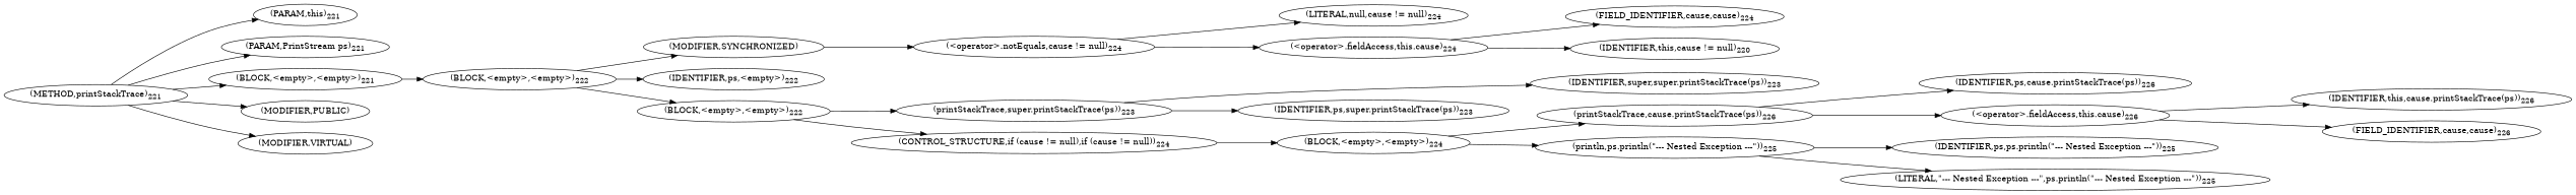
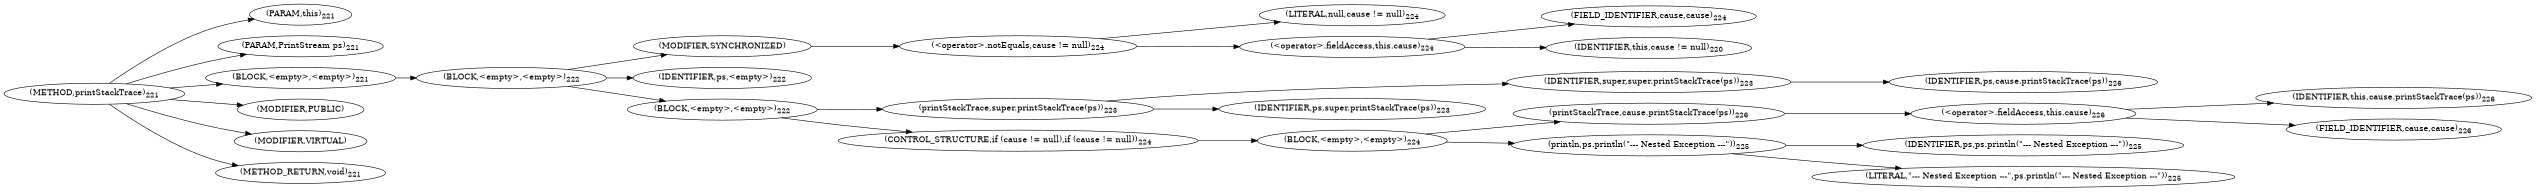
  digraph {
    rankdir=LR
    n1 [label=<(METHOD,printStackTrace)<SUB>221</SUB>>]
    n2 [label=<(PARAM,this)<SUB>221</SUB>>]
    n3 [label=<(PARAM,PrintStream ps)<SUB>221</SUB>>]
    n4 [label=<(BLOCK,&lt;empty&gt;,&lt;empty&gt;)<SUB>221</SUB>>]
    n5 [label=<(MODIFIER,PUBLIC)>]
    n6 [label=<(MODIFIER,VIRTUAL)>]
+   n7 [label=<(METHOD_RETURN,void)<SUB>221</SUB>>]
    n8 [label=<(BLOCK,&lt;empty&gt;,&lt;empty&gt;)<SUB>222</SUB>>]
    n9 [label=<(MODIFIER,SYNCHRONIZED)>]
    n10 [label=<(IDENTIFIER,ps,&lt;empty&gt;)<SUB>222</SUB>>]
    n11 [label=<(BLOCK,&lt;empty&gt;,&lt;empty&gt;)<SUB>222</SUB>>]
    n12 [label=<(&lt;operator&gt;.notEquals,cause != null)<SUB>224</SUB>>]
    n13 [label=<(printStackTrace,super.printStackTrace(ps))<SUB>223</SUB>>]
    n14 [label=<(CONTROL_STRUCTURE,if (cause != null),if (cause != null))<SUB>224</SUB>>]
    n15 [label=<(IDENTIFIER,super,super.printStackTrace(ps))<SUB>223</SUB>>]
    n16 [label=<(IDENTIFIER,ps,super.printStackTrace(ps))<SUB>223</SUB>>]
    n17 [label=<(BLOCK,&lt;empty&gt;,&lt;empty&gt;)<SUB>224</SUB>>]
    n18 [label=<(&lt;operator&gt;.fieldAccess,this.cause)<SUB>224</SUB>>]
    n19 [label=<(LITERAL,null,cause != null)<SUB>224</SUB>>]
    n20 [label=<(println,ps.println(&quot;--- Nested Exception ---&quot;))<SUB>225</SUB>>]
    n21 [label=<(printStackTrace,cause.printStackTrace(ps))<SUB>226</SUB>>]
    n22 [label=<(IDENTIFIER,this,cause != null)<SUB>220</SUB>>]
    n23 [label=<(FIELD_IDENTIFIER,cause,cause)<SUB>224</SUB>>]
    n24 [label=<(IDENTIFIER,ps,ps.println(&quot;--- Nested Exception ---&quot;))<SUB>225</SUB>>]
    n25 [label=<(LITERAL,&quot;--- Nested Exception ---&quot;,ps.println(&quot;--- Nested Exception ---&quot;))<SUB>225</SUB>>]
    n26 [label=<(&lt;operator&gt;.fieldAccess,this.cause)<SUB>226</SUB>>]
    n27 [label=<(IDENTIFIER,ps,cause.printStackTrace(ps))<SUB>226</SUB>>]
    n28 [label=<(IDENTIFIER,this,cause.printStackTrace(ps))<SUB>226</SUB>>]
    n29 [label=<(FIELD_IDENTIFIER,cause,cause)<SUB>226</SUB>>]
    n1 -> n2
    n1 -> n3
    n1 -> n4
    n1 -> n5
    n1 -> n6
+   n1 -> n7
    n4 -> n8
    n8 -> n9
    n8 -> n10
    n8 -> n11
    n9 -> n12
    n11 -> n13
    n11 -> n14
    n12 -> n18
    n12 -> n19
    n13 -> n15
    n13 -> n16
    n14 -> n17
    n17 -> n20
    n17 -> n21
    n18 -> n22
    n18 -> n23
    n20 -> n24
    n20 -> n25
    n21 -> n26
-   n21 -> n27
+   n15 -> n27
    n26 -> n28
    n26 -> n29
  }
